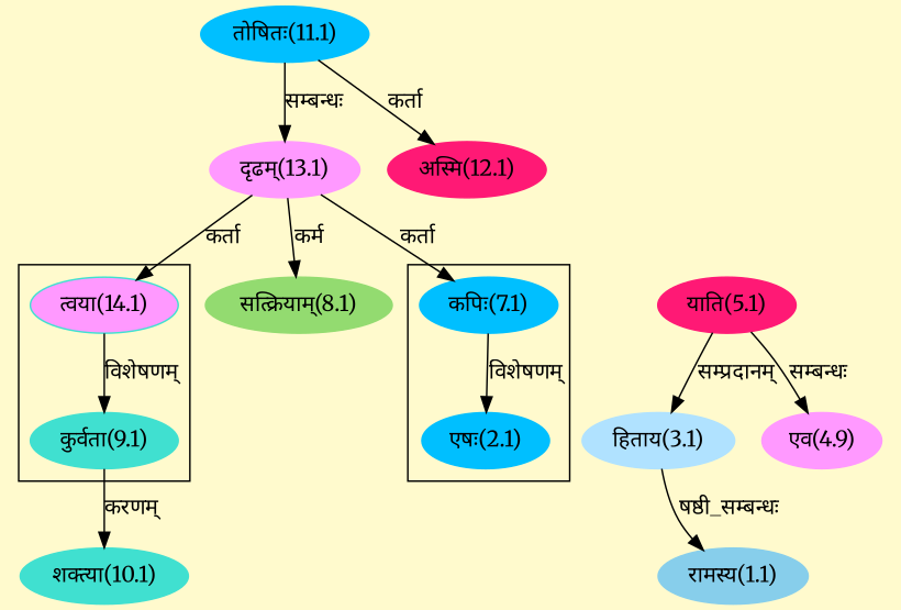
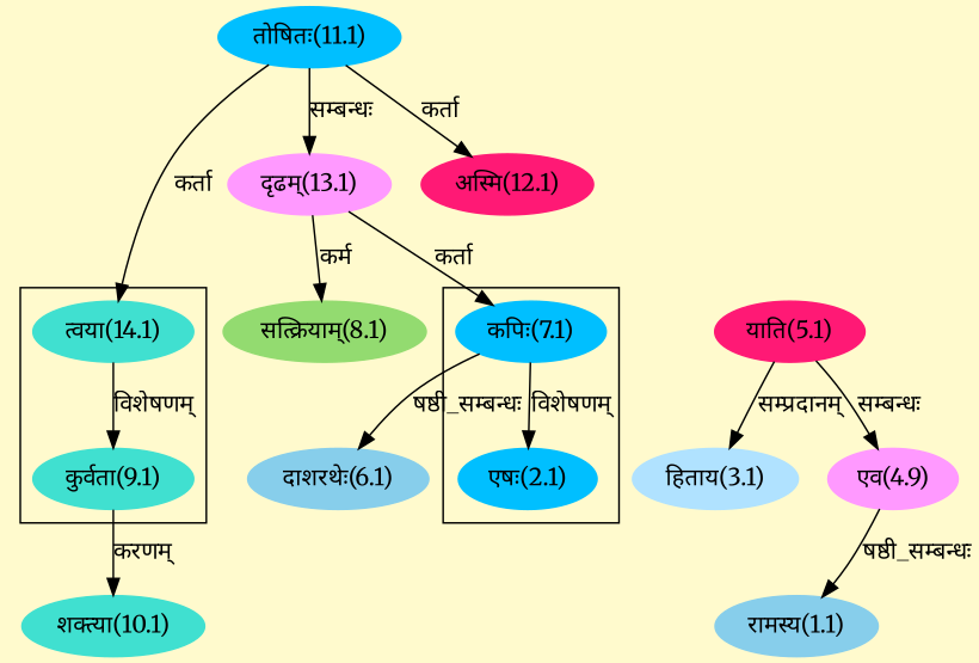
  digraph {
    bgcolor=lemonchiffon1
    compound=true
    fontname=Merriweather
    rankdir=BT
    node [color="#00BFFF" fontname=Merriweather style=filled]
    edge [dir=back fontname=Merriweather]
    n1 [label="एषः(2.1)"]
    n2 [label="कपिः(7.1)"]
    n3 [color="#40E0D0" label="कुर्वता(9.1)"]
-   n4 [color="#40E0D0" label="त्वया(14.1)" fillcolor="#FF99FF"]
+   n4 [color="#40E0D0" label="त्वया(14.1)"]
    n5 [color="#FF99FF" label="दृढम्(13.1)"]
    n6 [label="तोषितः(11.1)"]
    n7 [color="#FF1975" label="याति(5.1)"]
    n8 [color="#87CEEB" label="रामस्य(1.1)"]
    n9 [color="#B0E2FF" label="हिताय(3.1)"]
    n10 [color="#FF99FF" label="एव(4.9)"]
+   n11 [color="#87CEEB" label="दाशरथेः(6.1)"]
    n12 [color="#93DB70" label="सत्क्रियाम्(8.1)"]
    n13 [color="#40E0D0" label="शक्त्या(10.1)"]
    n14 [color="#FF1975" label="अस्मि(12.1)"]
    subgraph cluster_1 {
      n1
      n2
    }
    subgraph cluster_2 {
      n3
      n4
    }
    n1 -> n2 [label="विशेषणम्"]
    n2 -> n5 [label="कर्ता"]
    n3 -> n4 [label="विशेषणम्"]
-   n4 -> n5 [label="कर्ता"]
+   n4 -> n6 [label="कर्ता"]
    n5 -> n6 [label="सम्बन्धः"]
-   n8 -> n9 [label="षष्ठी_सम्बन्धः"]
+   n8 -> n10 [label="षष्ठी_सम्बन्धः"]
    n9 -> n7 [label="सम्प्रदानम्"]
    n10 -> n7 [label="सम्बन्धः"]
+   n11 -> n2 [label="षष्ठी_सम्बन्धः"]
    n12 -> n5 [label="कर्म"]
    n13 -> n3 [label="करणम्"]
    n14 -> n6 [label="कर्ता"]
  }
